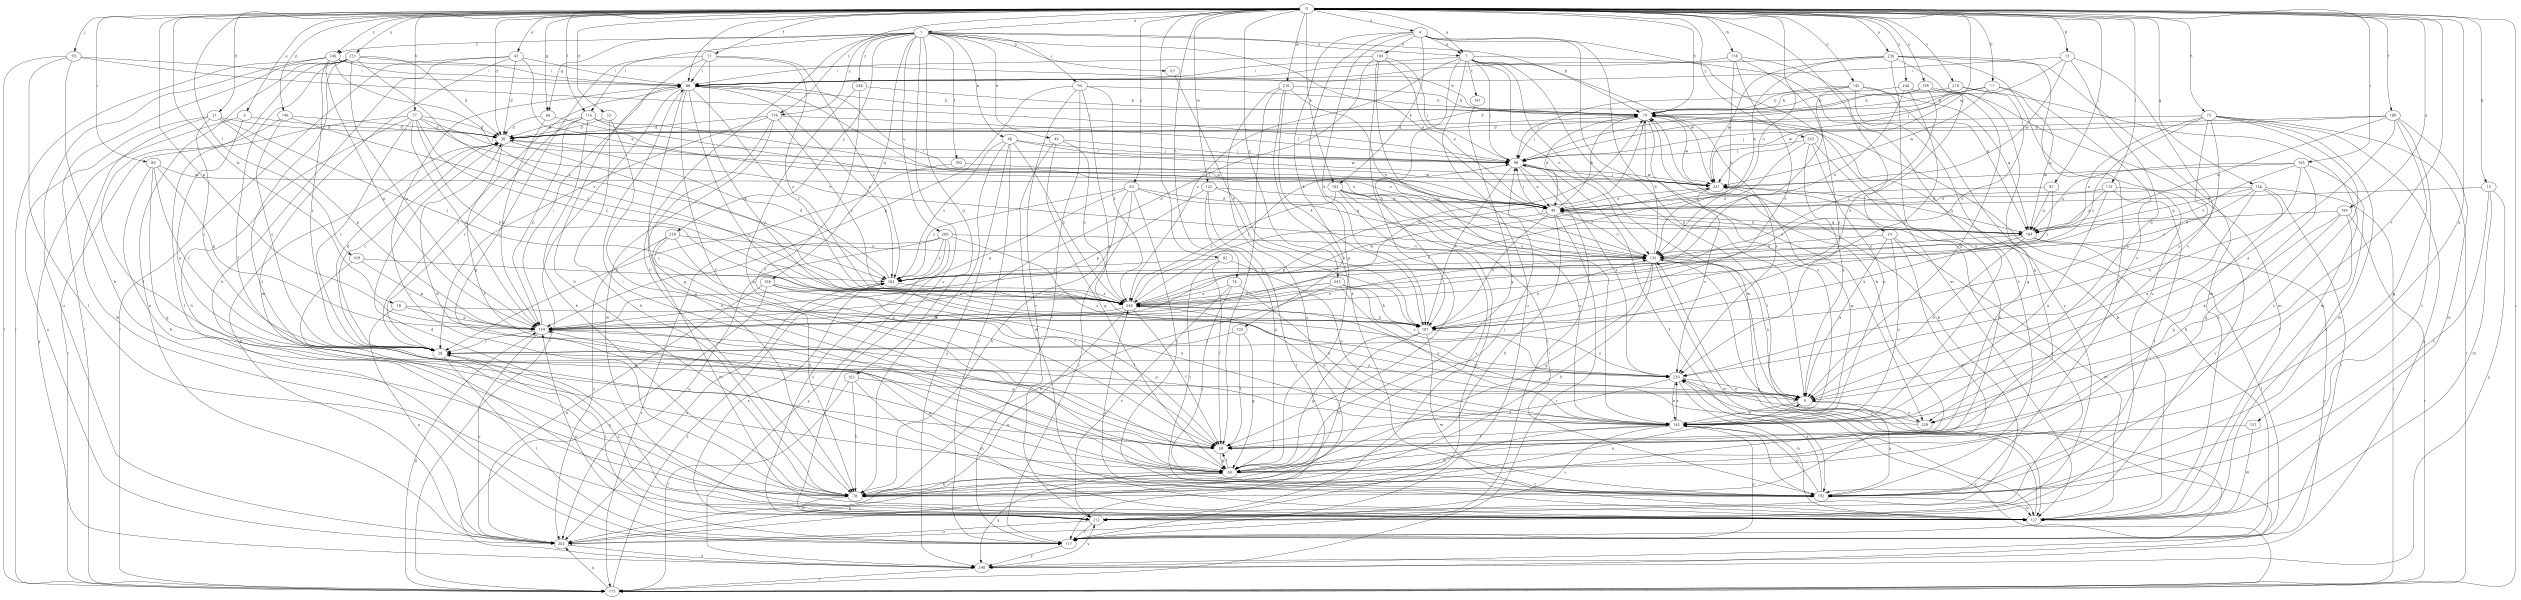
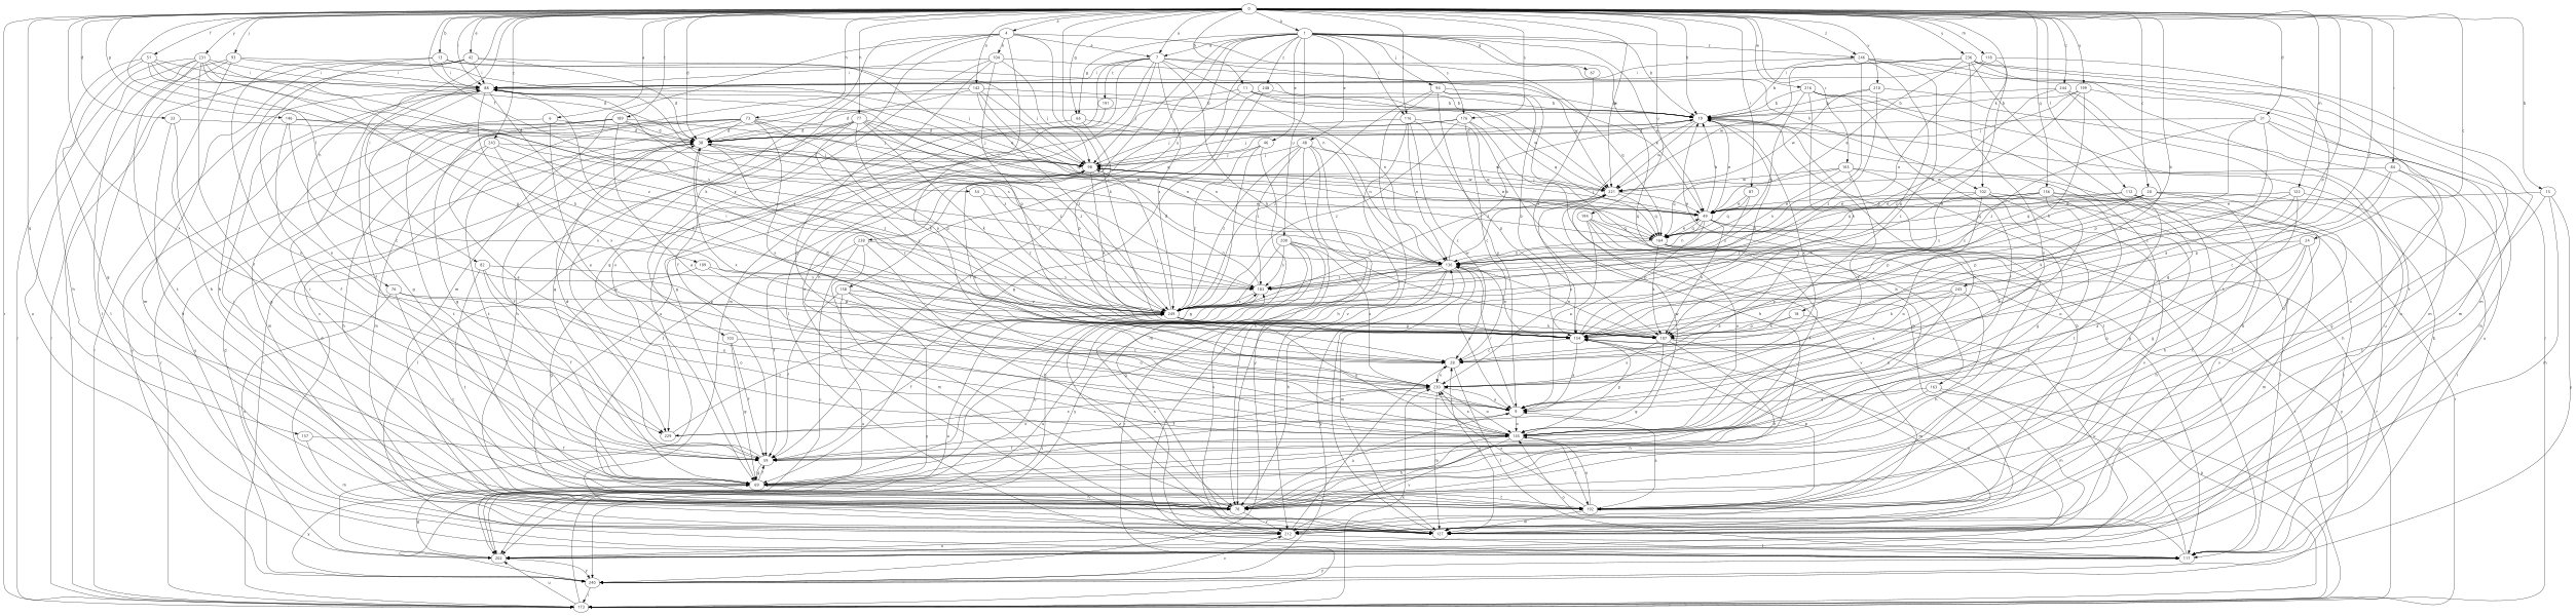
  strict digraph {
    fontname=Ubuntu
    node [fontname=Ubuntu]
    edge [fontname=Ubuntu]
    0
    1
    4
    6
    7
    11
    13
    15
    18
    19
    20
    24
    31
    33
    38
    42
    51
+   54
    66
    73
    76
    77
    82
    84
    87
    88
    93
    102
    109
    112
    116
    118
    122
    136
    142
    146
    154
    156
    157
    165
    173
    176
    189
    194
    199
    210
    216
    221
    229
    231
    236
    243
    244
    245
    246
    46
    48
    49
    67
    78
    94
    158
    163
-   190
    200
    212
    238
    248
    9
    69
    103
    104
    107
    127
    240
    98
    117
    164
    191
    202
    249
    145
    192
    230
    183
    28
    59
    0 -> 1 [label=a]
    0 -> 4 [label=a]
    0 -> 6 [label=a]
    0 -> 7 [label=a]
    0 -> 11 [label=b]
    0 -> 13 [label=b]
    0 -> 15 [label=b]
    0 -> 18 [label=b]
    0 -> 19 [label=b]
    0 -> 20 [label=c]
    0 -> 24 [label=c]
    0 -> 31 [label=d]
    0 -> 33 [label=d]
    0 -> 38 [label=d]
    0 -> 42 [label=e]
    0 -> 51 [label=f]
+   0 -> 54 [label=f]
    0 -> 66 [label=g]
    0 -> 73 [label=h]
    0 -> 76 [label=h]
    0 -> 77 [label=h]
    0 -> 82 [label=i]
    0 -> 84 [label=i]
    0 -> 87 [label=i]
    0 -> 88 [label=i]
    0 -> 93 [label=j]
    0 -> 102 [label=k]
    0 -> 109 [label=l]
    0 -> 112 [label=l]
    0 -> 116 [label=l]
    0 -> 118 [label=m]
    0 -> 122 [label=m]
    0 -> 136 [label=n]
    0 -> 142 [label=o]
    0 -> 146 [label=p]
    0 -> 154 [label=p]
    0 -> 156 [label=q]
    0 -> 157 [label=q]
    0 -> 165 [label=r]
    0 -> 173 [label=r]
    0 -> 176 [label=s]
    0 -> 189 [label=t]
    0 -> 194 [label=u]
    0 -> 199 [label=u]
    0 -> 210 [label=v]
    0 -> 216 [label=w]
    0 -> 221 [label=w]
    0 -> 229 [label=x]
    0 -> 231 [label=y]
    0 -> 236 [label=y]
    0 -> 243 [label=z]
    0 -> 244 [label=z]
    0 -> 245 [label=z]
    0 -> 246 [label=z]
    1 -> 7 [label=a]
    1 -> 19 [label=b]
    1 -> 66 [label=g]
    1 -> 116 [label=l]
    1 -> 176 [label=s]
    1 -> 246 [label=z]
    1 -> 46 [label=e]
    1 -> 48 [label=e]
    1 -> 49 [label=e]
    1 -> 67 [label=g]
    1 -> 78 [label=h]
    1 -> 94 [label=j]
    1 -> 158 [label=q]
    1 -> 163 [label=q]
-   1 -> 190 [label=t]
    1 -> 200 [label=u]
    1 -> 212 [label=v]
    1 -> 238 [label=y]
    1 -> 248 [label=z]
    4 -> 7 [label=a]
    4 -> 102 [label=k]
    4 -> 229 [label=x]
    4 -> 9 [label=a]
    4 -> 69 [label=g]
    4 -> 103 [label=k]
    4 -> 104 [label=k]
    4 -> 107 [label=k]
    4 -> 127 [label=m]
    6 -> 38 [label=d]
    6 -> 9 [label=a]
    6 -> 240 [label=y]
    7 -> 88 [label=i]
    7 -> 136 [label=n]
    7 -> 221 [label=w]
    7 -> 107 [label=k]
    7 -> 127 [label=m]
    7 -> 98 [label=j]
    7 -> 117 [label=l]
    7 -> 164 [label=q]
    7 -> 191 [label=t]
    7 -> 202 [label=u]
    7 -> 249 [label=z]
    11 -> 19 [label=b]
    11 -> 38 [label=d]
    11 -> 221 [label=w]
    11 -> 229 [label=x]
    11 -> 164 [label=q]
    13 -> 88 [label=i]
    13 -> 221 [label=w]
    13 -> 229 [label=x]
    13 -> 98 [label=j]
    13 -> 145 [label=o]
    15 -> 49 [label=e]
    15 -> 127 [label=m]
    15 -> 240 [label=y]
    15 -> 192 [label=t]
    18 -> 154 [label=p]
    18 -> 107 [label=k]
    18 -> 202 [label=u]
    19 -> 38 [label=d]
    19 -> 221 [label=w]
    19 -> 49 [label=e]
    19 -> 98 [label=j]
    19 -> 249 [label=z]
    19 -> 145 [label=o]
    19 -> 230 [label=x]
    20 -> 154 [label=p]
    20 -> 49 [label=e]
    20 -> 78 [label=h]
    20 -> 117 [label=l]
    20 -> 164 [label=q]
    20 -> 192 [label=t]
    20 -> 183 [label=s]
    24 -> 136 [label=n]
    24 -> 78 [label=h]
    24 -> 9 [label=a]
    24 -> 127 [label=m]
    24 -> 145 [label=o]
    31 -> 38 [label=d]
    31 -> 154 [label=p]
    31 -> 127 [label=m]
    31 -> 202 [label=u]
    31 -> 249 [label=z]
    31 -> 28 [label=c]
    33 -> 38 [label=d]
    33 -> 78 [label=h]
    33 -> 69 [label=g]
    38 -> 98 [label=j]
    38 -> 249 [label=z]
    38 -> 28 [label=c]
    38 -> 59 [label=f]
    42 -> 38 [label=d]
    42 -> 88 [label=i]
    42 -> 173 [label=r]
    42 -> 49 [label=e]
    42 -> 78 [label=h]
    42 -> 127 [label=m]
    51 -> 88 [label=i]
    51 -> 78 [label=h]
    51 -> 69 [label=g]
    51 -> 107 [label=k]
    51 -> 249 [label=z]
    51 -> 183 [label=s]
+   54 -> 49 [label=e]
+   54 -> 249 [label=z]
    66 -> 38 [label=d]
    66 -> 136 [label=n]
    66 -> 154 [label=p]
    73 -> 38 [label=d]
    73 -> 136 [label=n]
    73 -> 173 [label=r]
    73 -> 107 [label=k]
    73 -> 127 [label=m]
    73 -> 240 [label=y]
    73 -> 249 [label=z]
    73 -> 192 [label=t]
    73 -> 230 [label=x]
    76 -> 212 [label=v]
    76 -> 249 [label=z]
    76 -> 145 [label=o]
    76 -> 192 [label=t]
    77 -> 38 [label=d]
    77 -> 136 [label=n]
    77 -> 154 [label=p]
    77 -> 173 [label=r]
    77 -> 78 [label=h]
    77 -> 107 [label=k]
    77 -> 98 [label=j]
    77 -> 249 [label=z]
    77 -> 28 [label=c]
    82 -> 145 [label=o]
    82 -> 192 [label=t]
    82 -> 183 [label=s]
    82 -> 59 [label=f]
    84 -> 154 [label=p]
    84 -> 221 [label=w]
    84 -> 78 [label=h]
    84 -> 69 [label=g]
    84 -> 28 [label=c]
    87 -> 49 [label=e]
    87 -> 164 [label=q]
    87 -> 183 [label=s]
    88 -> 19 [label=b]
    88 -> 173 [label=r]
    88 -> 69 [label=g]
    88 -> 249 [label=z]
    88 -> 230 [label=x]
    88 -> 183 [label=s]
    88 -> 28 [label=c]
    88 -> 59 [label=f]
    93 -> 88 [label=i]
    93 -> 173 [label=r]
    93 -> 78 [label=h]
    93 -> 98 [label=j]
    93 -> 117 [label=l]
    102 -> 49 [label=e]
    102 -> 212 [label=v]
    102 -> 117 [label=l]
    102 -> 249 [label=z]
    102 -> 145 [label=o]
    102 -> 192 [label=t]
    109 -> 154 [label=p]
    109 -> 69 [label=g]
    109 -> 183 [label=s]
    112 -> 49 [label=e]
    112 -> 212 [label=v]
    112 -> 164 [label=q]
    112 -> 145 [label=o]
    112 -> 192 [label=t]
    116 -> 38 [label=d]
    116 -> 136 [label=n]
    116 -> 154 [label=p]
    116 -> 78 [label=h]
    116 -> 164 [label=q]
    116 -> 28 [label=c]
    118 -> 88 [label=i]
    118 -> 136 [label=n]
    118 -> 107 [label=k]
    118 -> 192 [label=t]
-   118 -> 230 [label=x]
+   38 -> 230 [label=x]
    122 -> 154 [label=p]
    122 -> 49 [label=e]
    122 -> 69 [label=g]
    122 -> 107 [label=k]
    122 -> 117 [label=l]
    136 -> 19 [label=b]
    136 -> 88 [label=i]
    136 -> 78 [label=h]
    136 -> 9 [label=a]
    136 -> 69 [label=g]
    136 -> 127 [label=m]
    136 -> 240 [label=y]
    136 -> 183 [label=s]
    142 -> 19 [label=b]
    142 -> 212 [label=v]
    142 -> 69 [label=g]
    142 -> 98 [label=j]
    142 -> 164 [label=q]
    142 -> 249 [label=z]
    146 -> 38 [label=d]
    146 -> 183 [label=s]
    146 -> 28 [label=c]
    146 -> 59 [label=f]
    154 -> 19 [label=b]
    154 -> 88 [label=i]
    154 -> 136 [label=n]
    154 -> 9 [label=a]
    154 -> 202 [label=u]
    154 -> 28 [label=c]
    156 -> 173 [label=r]
    156 -> 49 [label=e]
    156 -> 9 [label=a]
    156 -> 69 [label=g]
    156 -> 117 [label=l]
    156 -> 164 [label=q]
    156 -> 183 [label=s]
    157 -> 127 [label=m]
    157 -> 59 [label=f]
    165 -> 136 [label=n]
    165 -> 221 [label=w]
    165 -> 69 [label=g]
    165 -> 164 [label=q]
    165 -> 192 [label=t]
    165 -> 230 [label=x]
    173 -> 154 [label=p]
    173 -> 202 [label=u]
    173 -> 230 [label=x]
    173 -> 183 [label=s]
    176 -> 38 [label=d]
    176 -> 78 [label=h]
    176 -> 127 [label=m]
    176 -> 98 [label=j]
    176 -> 249 [label=z]
    176 -> 28 [label=c]
    189 -> 38 [label=d]
    189 -> 9 [label=a]
    189 -> 69 [label=g]
    189 -> 127 [label=m]
    189 -> 98 [label=j]
    189 -> 164 [label=q]
    189 -> 192 [label=t]
    194 -> 173 [label=r]
    194 -> 9 [label=a]
    194 -> 164 [label=q]
    194 -> 145 [label=o]
    194 -> 59 [label=f]
    199 -> 19 [label=b]
    199 -> 107 [label=k]
    199 -> 127 [label=m]
    199 -> 98 [label=j]
    199 -> 249 [label=z]
    210 -> 19 [label=b]
    210 -> 221 [label=w]
    210 -> 127 [label=m]
    210 -> 249 [label=z]
    216 -> 19 [label=b]
    216 -> 136 [label=n]
    216 -> 107 [label=k]
    216 -> 202 [label=u]
    216 -> 192 [label=t]
    216 -> 59 [label=f]
    221 -> 49 [label=e]
    221 -> 212 [label=v]
    221 -> 98 [label=j]
    221 -> 164 [label=q]
    221 -> 230 [label=x]
    229 -> 249 [label=z]
    229 -> 230 [label=x]
    231 -> 38 [label=d]
    231 -> 88 [label=i]
    231 -> 154 [label=p]
    231 -> 173 [label=r]
    231 -> 117 [label=l]
    231 -> 202 [label=u]
    231 -> 249 [label=z]
    231 -> 192 [label=t]
    231 -> 59 [label=f]
    236 -> 88 [label=i]
    236 -> 221 [label=w]
    236 -> 49 [label=e]
    236 -> 212 [label=v]
    236 -> 69 [label=g]
    236 -> 127 [label=m]
    236 -> 145 [label=o]
    236 -> 192 [label=t]
    243 -> 78 [label=h]
    243 -> 9 [label=a]
    243 -> 98 [label=j]
    243 -> 249 [label=z]
    243 -> 145 [label=o]
    244 -> 19 [label=b]
    244 -> 136 [label=n]
    244 -> 9 [label=a]
    244 -> 28 [label=c]
    245 -> 78 [label=h]
    245 -> 107 [label=k]
    245 -> 249 [label=z]
    245 -> 145 [label=o]
    245 -> 230 [label=x]
    246 -> 19 [label=b]
    246 -> 88 [label=i]
    246 -> 154 [label=p]
    246 -> 173 [label=r]
    246 -> 202 [label=u]
    246 -> 183 [label=s]
    246 -> 28 [label=c]
    46 -> 69 [label=g]
    46 -> 127 [label=m]
    46 -> 98 [label=j]
    46 -> 249 [label=z]
    48 -> 221 [label=w]
    48 -> 78 [label=h]
    48 -> 240 [label=y]
    48 -> 98 [label=j]
    48 -> 117 [label=l]
    48 -> 249 [label=z]
    48 -> 183 [label=s]
    49 -> 19 [label=b]
    49 -> 88 [label=i]
    49 -> 136 [label=n]
    49 -> 154 [label=p]
    49 -> 173 [label=r]
    49 -> 78 [label=h]
    49 -> 107 [label=k]
    49 -> 98 [label=j]
    49 -> 164 [label=q]
    67 -> 107 [label=k]
    78 -> 88 [label=i]
    78 -> 212 [label=v]
    78 -> 9 [label=a]
    78 -> 98 [label=j]
    94 -> 19 [label=b]
    94 -> 154 [label=p]
    94 -> 212 [label=v]
    94 -> 9 [label=a]
    94 -> 117 [label=l]
    94 -> 249 [label=z]
    158 -> 240 [label=y]
    158 -> 202 [label=u]
    158 -> 249 [label=z]
    158 -> 145 [label=o]
    158 -> 59 [label=f]
    163 -> 173 [label=r]
    163 -> 78 [label=h]
    163 -> 9 [label=a]
    163 -> 127 [label=m]
-   190 -> 221 [label=w]
-   190 -> 28 [label=c]
    200 -> 136 [label=n]
    200 -> 173 [label=r]
    200 -> 212 [label=v]
    200 -> 240 [label=y]
    200 -> 202 [label=u]
    200 -> 230 [label=x]
    200 -> 183 [label=s]
    212 -> 19 [label=b]
    212 -> 117 [label=l]
    212 -> 202 [label=u]
    212 -> 183 [label=s]
    212 -> 28 [label=c]
    238 -> 136 [label=n]
    238 -> 78 [label=h]
    238 -> 127 [label=m]
    238 -> 202 [label=u]
    238 -> 59 [label=f]
    248 -> 19 [label=b]
    248 -> 69 [label=g]
    248 -> 59 [label=f]
    9 -> 136 [label=r]
    9 -> 229 [label=x]
    9 -> 145 [label=o]
    69 -> 88 [label=i]
    69 -> 78 [label=h]
    69 -> 240 [label=y]
    69 -> 192 [label=t]
    69 -> 59 [label=f]
    103 -> 69 [label=g]
    103 -> 28 [label=c]
    103 -> 59 [label=f]
    104 -> 88 [label=i]
    104 -> 154 [label=p]
    104 -> 49 [label=e]
    104 -> 98 [label=j]
    104 -> 145 [label=o]
    104 -> 59 [label=f]
    107 -> 136 [label=n]
    107 -> 78 [label=h]
    107 -> 69 [label=g]
    107 -> 127 [label=m]
    107 -> 230 [label=x]
    127 -> 19 [label=b]
    127 -> 38 [label=d]
    127 -> 136 [label=n]
    127 -> 249 [label=z]
    127 -> 28 [label=c]
    240 -> 173 [label=r]
    240 -> 212 [label=v]
    98 -> 221 [label=w]
    98 -> 49 [label=e]
    98 -> 107 [label=k]
    98 -> 117 [label=l]
    98 -> 192 [label=t]
    98 -> 230 [label=x]
    117 -> 19 [label=b]
    117 -> 154 [label=p]
    117 -> 240 [label=y]
    117 -> 145 [label=o]
    164 -> 136 [label=n]
    164 -> 49 [label=e]
    164 -> 9 [label=a]
    164 -> 107 [label=k]
    164 -> 240 [label=y]
    164 -> 117 [label=l]
    191 -> 69 [label=g]
    202 -> 38 [label=d]
    202 -> 69 [label=g]
    202 -> 240 [label=y]
    249 -> 154 [label=p]
    249 -> 221 [label=w]
    249 -> 107 [label=k]
    249 -> 98 [label=j]
    249 -> 202 [label=u]
    249 -> 145 [label=o]
    249 -> 59 [label=f]
    145 -> 154 [label=p]
    145 -> 221 [label=w]
    145 -> 78 [label=h]
    145 -> 212 [label=v]
    145 -> 192 [label=t]
    145 -> 230 [label=x]
    145 -> 59 [label=f]
    192 -> 154 [label=p]
    192 -> 9 [label=a]
    192 -> 127 [label=m]
    192 -> 145 [label=o]
    192 -> 230 [label=x]
    230 -> 9 [label=a]
    230 -> 127 [label=m]
    230 -> 145 [label=o]
    230 -> 59 [label=f]
    183 -> 38 [label=d]
    183 -> 202 [label=u]
    183 -> 249 [label=z]
    28 -> 38 [label=d]
    28 -> 117 [label=l]
    28 -> 230 [label=x]
    59 -> 19 [label=b]
    59 -> 38 [label=d]
    59 -> 69 [label=g]
  }
